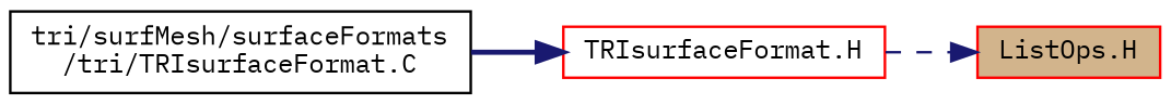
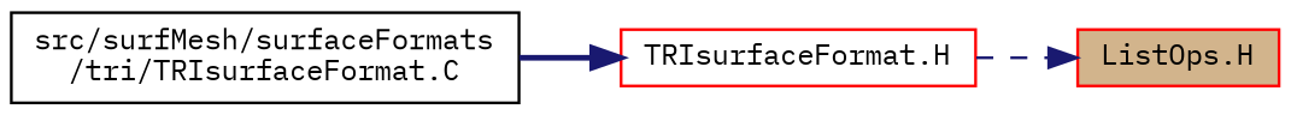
  digraph {
    fontname="IBM Plex Mono"
    rankdir=LR
    node [color=red fillcolor=white fontname="IBM Plex Mono" fontsize=10 shape=record style=filled]
    edge [color=midnightblue fontname="IBM Plex Mono" fontsize=10 labelfontname=FreeSans labelfontsize=10]
-   n1 [color=black fontcolor=black height=0.2 label="tri/surfMesh/surfaceFormats\l/tri/TRIsurfaceFormat.C" width=0.4]
+   n1 [color=black fontcolor=black height=0.2 label="src/surfMesh/surfaceFormats\l/tri/TRIsurfaceFormat.C" width=0.4]
    n2 [height=0.2 label="TRIsurfaceFormat.H" width=0.4]
    n3 [fillcolor=tan height=0.2 label="ListOps.H" width=0.4]
    n1 -> n2 [style=bold]
    n2 -> n3 [style=dashed]
  }
